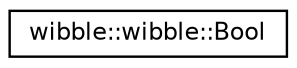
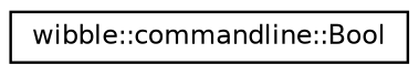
  digraph {
    rankdir=LR
-   n1 [color=black fillcolor=white fontname=Helvetica fontsize=10 height=0.2 label="wibble::wibble::Bool" shape=record style=filled width=0.4]
+   n1 [color=black fillcolor=white fontname=Helvetica fontsize=10 height=0.2 label="wibble::commandline::Bool" shape=record style=filled width=0.4]
  }
